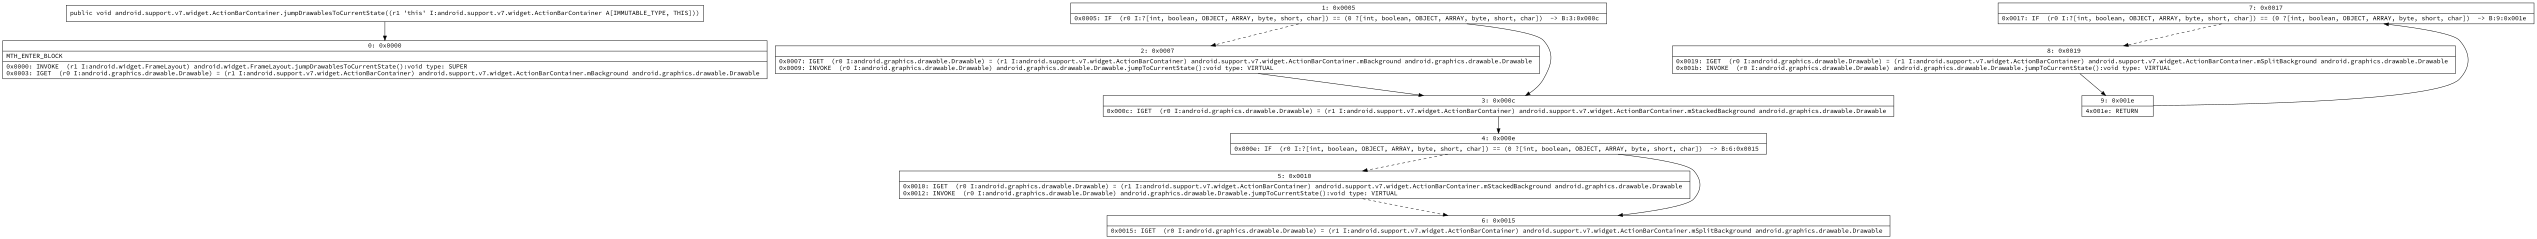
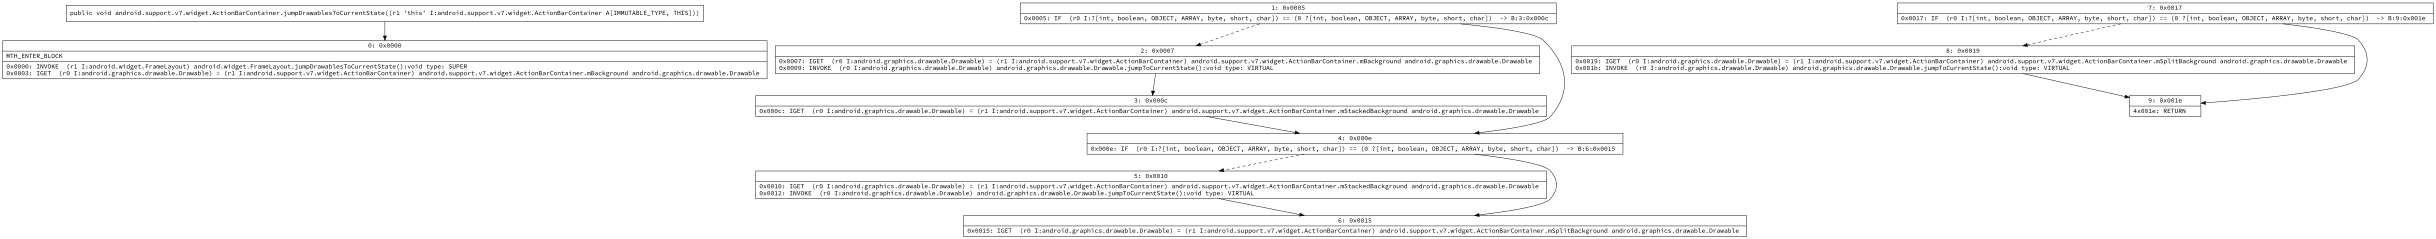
  digraph {
    fontname="Source Code Pro"
    node [fontname="Source Code Pro" shape=record]
    edge [fontname="Source Code Pro"]
    n1 [label="{0\:\ 0x0000|MTH_ENTER_BLOCK\l|0x0000: INVOKE  (r1 I:android.widget.FrameLayout) android.widget.FrameLayout.jumpDrawablesToCurrentState():void type: SUPER \l0x0003: IGET  (r0 I:android.graphics.drawable.Drawable) = (r1 I:android.support.v7.widget.ActionBarContainer) android.support.v7.widget.ActionBarContainer.mBackground android.graphics.drawable.Drawable \l}"]
    n2 [label="{1\:\ 0x0005|0x0005: IF  (r0 I:?[int, boolean, OBJECT, ARRAY, byte, short, char]) == (0 ?[int, boolean, OBJECT, ARRAY, byte, short, char])  \-\> B:3:0x000c \l}"]
    n3 [label="{2\:\ 0x0007|0x0007: IGET  (r0 I:android.graphics.drawable.Drawable) = (r1 I:android.support.v7.widget.ActionBarContainer) android.support.v7.widget.ActionBarContainer.mBackground android.graphics.drawable.Drawable \l0x0009: INVOKE  (r0 I:android.graphics.drawable.Drawable) android.graphics.drawable.Drawable.jumpToCurrentState():void type: VIRTUAL \l}"]
    n4 [label="{3\:\ 0x000c|0x000c: IGET  (r0 I:android.graphics.drawable.Drawable) = (r1 I:android.support.v7.widget.ActionBarContainer) android.support.v7.widget.ActionBarContainer.mStackedBackground android.graphics.drawable.Drawable \l}"]
    n5 [label="{4\:\ 0x000e|0x000e: IF  (r0 I:?[int, boolean, OBJECT, ARRAY, byte, short, char]) == (0 ?[int, boolean, OBJECT, ARRAY, byte, short, char])  \-\> B:6:0x0015 \l}"]
    n6 [label="{5\:\ 0x0010|0x0010: IGET  (r0 I:android.graphics.drawable.Drawable) = (r1 I:android.support.v7.widget.ActionBarContainer) android.support.v7.widget.ActionBarContainer.mStackedBackground android.graphics.drawable.Drawable \l0x0012: INVOKE  (r0 I:android.graphics.drawable.Drawable) android.graphics.drawable.Drawable.jumpToCurrentState():void type: VIRTUAL \l}"]
    n7 [label="{6\:\ 0x0015|0x0015: IGET  (r0 I:android.graphics.drawable.Drawable) = (r1 I:android.support.v7.widget.ActionBarContainer) android.support.v7.widget.ActionBarContainer.mSplitBackground android.graphics.drawable.Drawable \l}"]
    n8 [label="{7\:\ 0x0017|0x0017: IF  (r0 I:?[int, boolean, OBJECT, ARRAY, byte, short, char]) == (0 ?[int, boolean, OBJECT, ARRAY, byte, short, char])  \-\> B:9:0x001e \l}"]
    n9 [label="{8\:\ 0x0019|0x0019: IGET  (r0 I:android.graphics.drawable.Drawable) = (r1 I:android.support.v7.widget.ActionBarContainer) android.support.v7.widget.ActionBarContainer.mSplitBackground android.graphics.drawable.Drawable \l0x001b: INVOKE  (r0 I:android.graphics.drawable.Drawable) android.graphics.drawable.Drawable.jumpToCurrentState():void type: VIRTUAL \l}"]
    n10 [label="{9\:\ 0x001e|4x001e: RETURN   \l}"]
    n11 [label="{public void android.support.v7.widget.ActionBarContainer.jumpDrawablesToCurrentState((r1 'this' I:android.support.v7.widget.ActionBarContainer A[IMMUTABLE_TYPE, THIS])) }"]
    n2 -> n3 [style=dashed]
-   n2 -> n4
+   n2 -> n5
    n3 -> n4
    n4 -> n5
    n5 -> n6 [style=dashed]
    n5 -> n7
-   n6 -> n7 [style=dashed]
+   n6 -> n7
    n8 -> n9 [style=dashed]
-   n10 -> n8
+   n8 -> n10
    n9 -> n10
    n11 -> n1
  }
